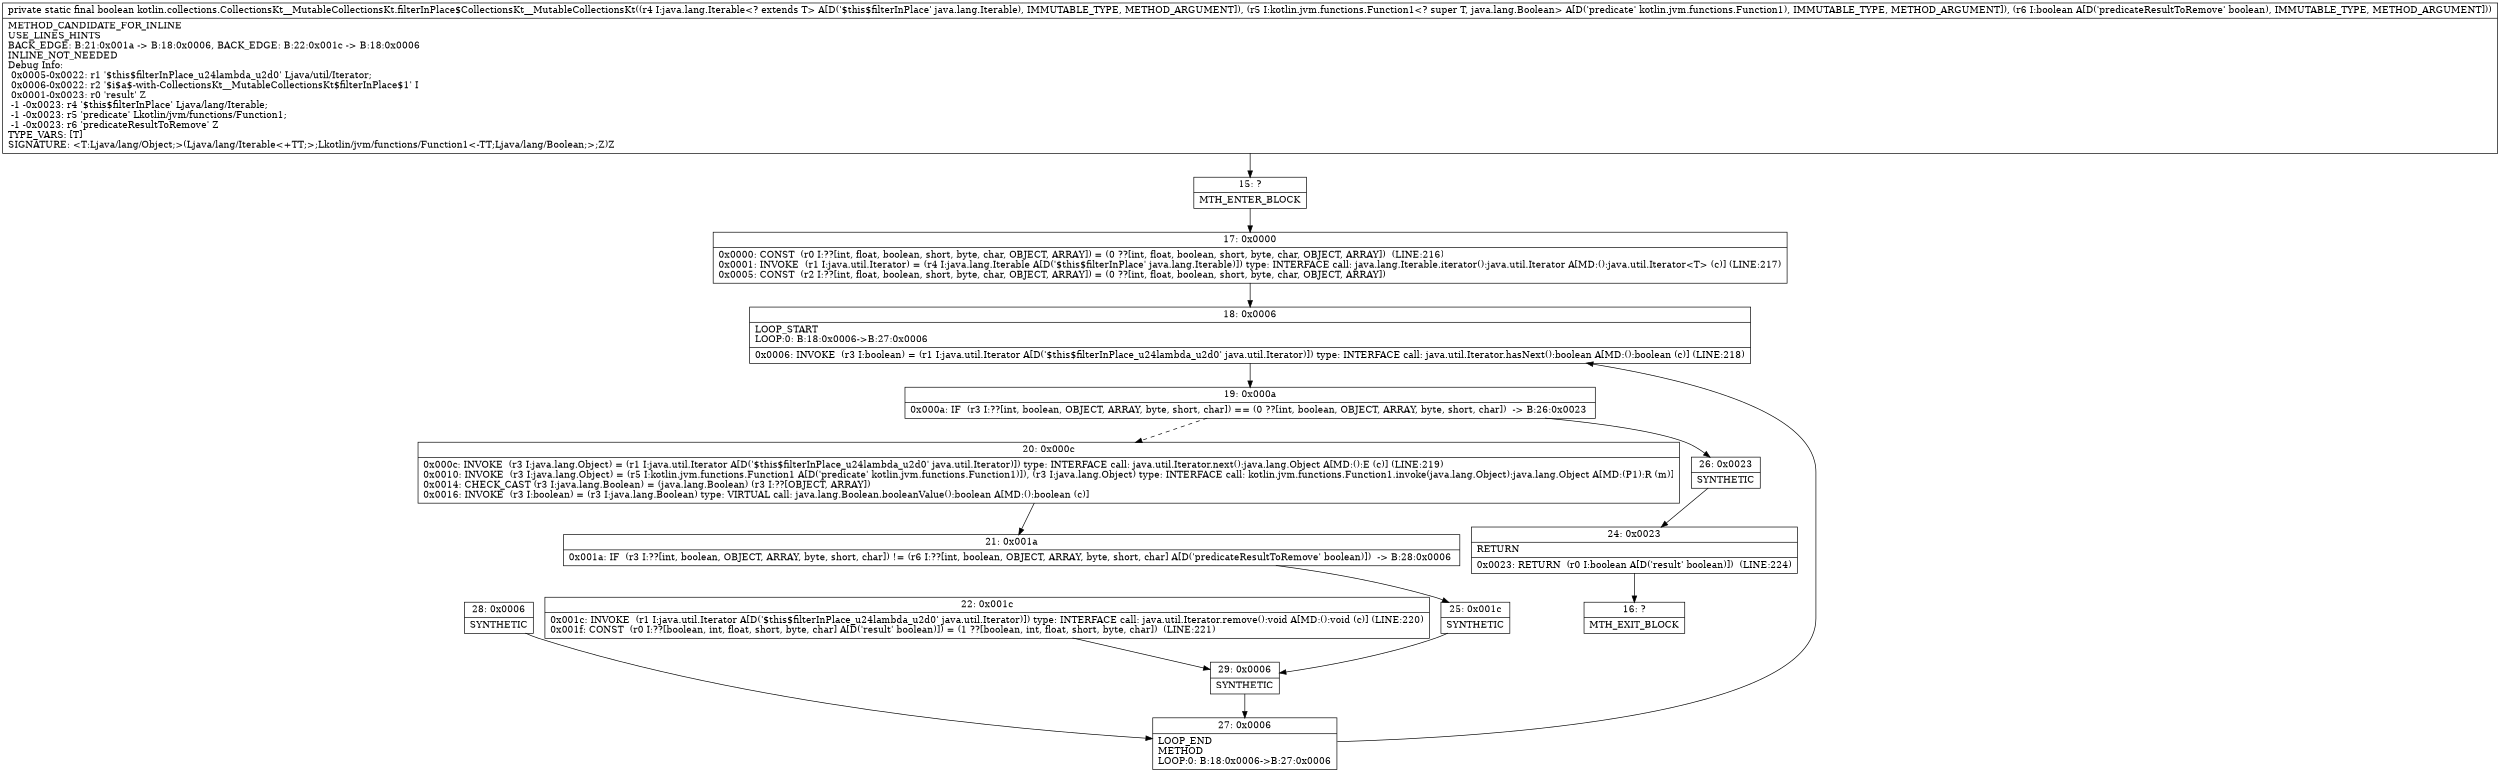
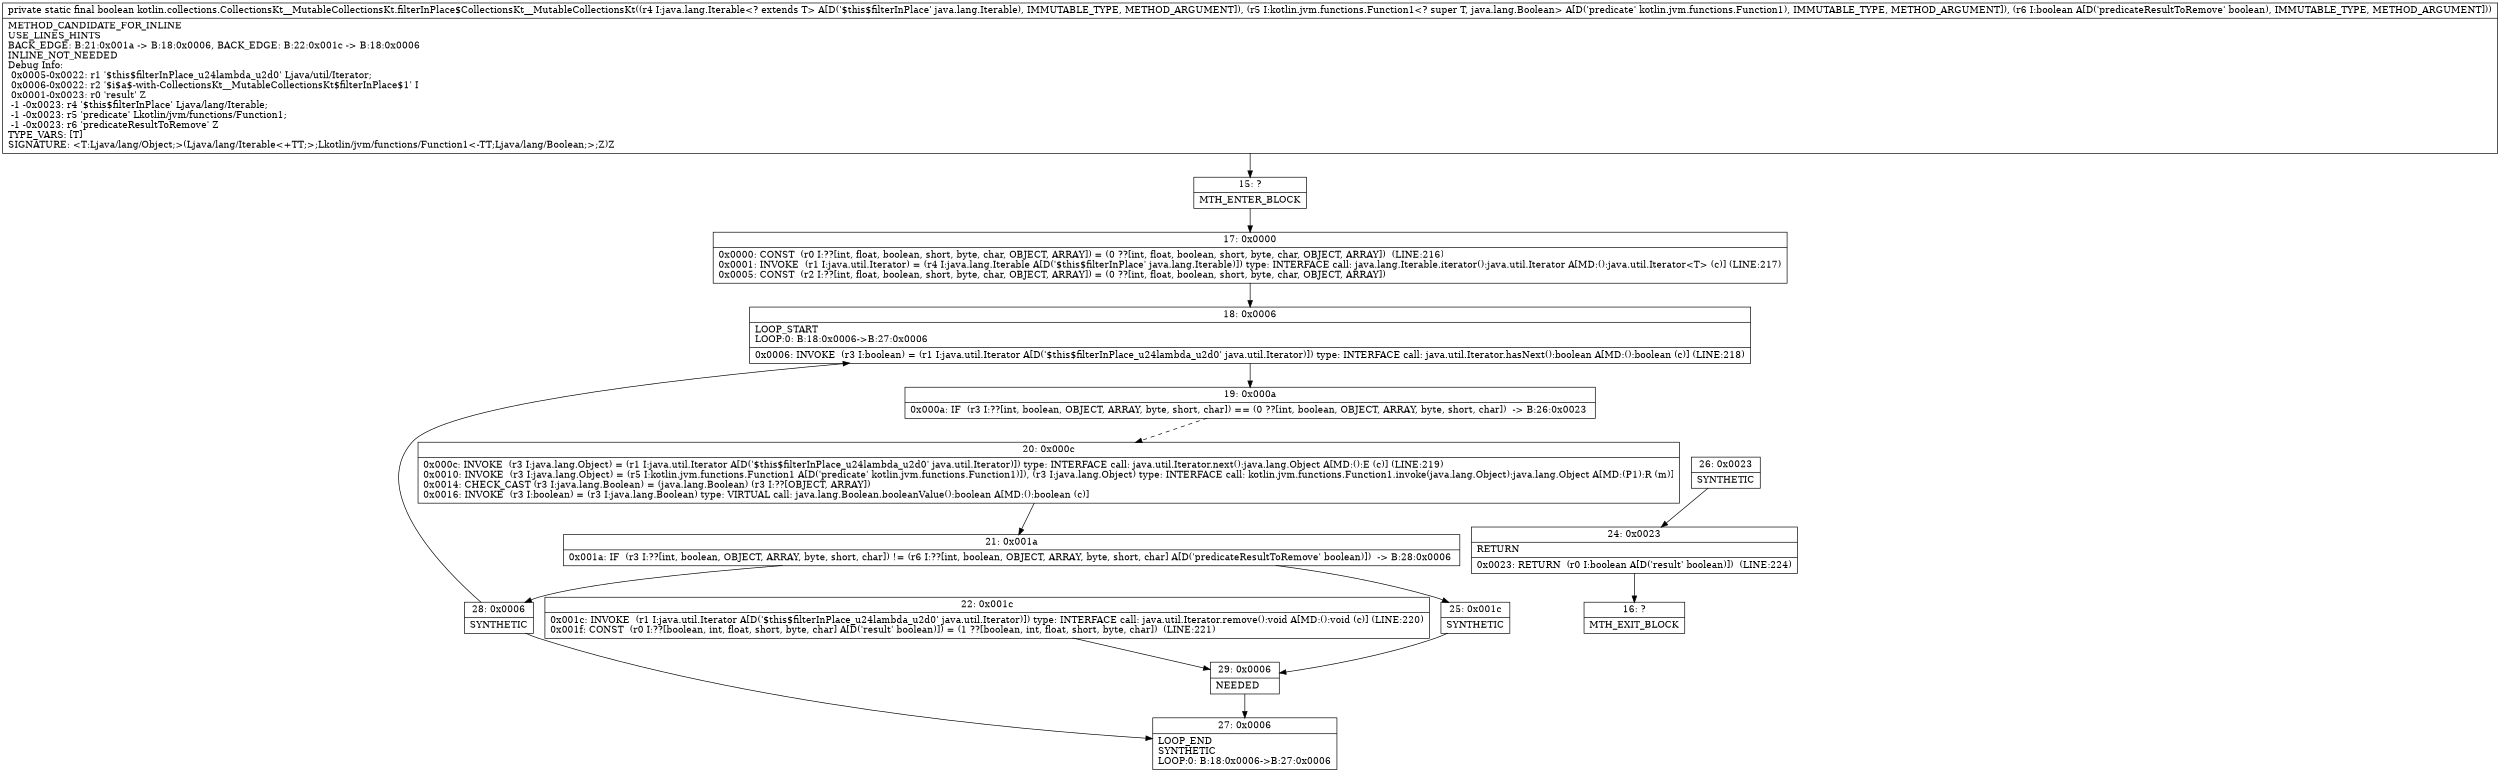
  digraph {
    node [shape=record]
    n1 [label="{15\:\ ?|MTH_ENTER_BLOCK\l}"]
    n2 [label="{17\:\ 0x0000|0x0000: CONST  (r0 I:??[int, float, boolean, short, byte, char, OBJECT, ARRAY]) = (0 ??[int, float, boolean, short, byte, char, OBJECT, ARRAY])  (LINE:216)\l0x0001: INVOKE  (r1 I:java.util.Iterator) = (r4 I:java.lang.Iterable A[D('$this$filterInPlace' java.lang.Iterable)]) type: INTERFACE call: java.lang.Iterable.iterator():java.util.Iterator A[MD:():java.util.Iterator\<T\> (c)] (LINE:217)\l0x0005: CONST  (r2 I:??[int, float, boolean, short, byte, char, OBJECT, ARRAY]) = (0 ??[int, float, boolean, short, byte, char, OBJECT, ARRAY]) \l}"]
    n3 [label="{18\:\ 0x0006|LOOP_START\lLOOP:0: B:18:0x0006\-\>B:27:0x0006\l|0x0006: INVOKE  (r3 I:boolean) = (r1 I:java.util.Iterator A[D('$this$filterInPlace_u24lambda_u2d0' java.util.Iterator)]) type: INTERFACE call: java.util.Iterator.hasNext():boolean A[MD:():boolean (c)] (LINE:218)\l}"]
    n4 [label="{19\:\ 0x000a|0x000a: IF  (r3 I:??[int, boolean, OBJECT, ARRAY, byte, short, char]) == (0 ??[int, boolean, OBJECT, ARRAY, byte, short, char])  \-\> B:26:0x0023 \l}"]
    n5 [label="{20\:\ 0x000c|0x000c: INVOKE  (r3 I:java.lang.Object) = (r1 I:java.util.Iterator A[D('$this$filterInPlace_u24lambda_u2d0' java.util.Iterator)]) type: INTERFACE call: java.util.Iterator.next():java.lang.Object A[MD:():E (c)] (LINE:219)\l0x0010: INVOKE  (r3 I:java.lang.Object) = (r5 I:kotlin.jvm.functions.Function1 A[D('predicate' kotlin.jvm.functions.Function1)]), (r3 I:java.lang.Object) type: INTERFACE call: kotlin.jvm.functions.Function1.invoke(java.lang.Object):java.lang.Object A[MD:(P1):R (m)]\l0x0014: CHECK_CAST (r3 I:java.lang.Boolean) = (java.lang.Boolean) (r3 I:??[OBJECT, ARRAY]) \l0x0016: INVOKE  (r3 I:boolean) = (r3 I:java.lang.Boolean) type: VIRTUAL call: java.lang.Boolean.booleanValue():boolean A[MD:():boolean (c)]\l}"]
    n6 [label="{26\:\ 0x0023|SYNTHETIC\l}"]
    n7 [label="{21\:\ 0x001a|0x001a: IF  (r3 I:??[int, boolean, OBJECT, ARRAY, byte, short, char]) != (r6 I:??[int, boolean, OBJECT, ARRAY, byte, short, char] A[D('predicateResultToRemove' boolean)])  \-\> B:28:0x0006 \l}"]
    n8 [label="{24\:\ 0x0023|RETURN\l|0x0023: RETURN  (r0 I:boolean A[D('result' boolean)])  (LINE:224)\l}"]
    n9 [label="{25\:\ 0x001c|SYNTHETIC\l}"]
    n10 [label="{28\:\ 0x0006|SYNTHETIC\l}"]
-   n11 [label="{29\:\ 0x0006|SYNTHETIC\l}"]
-   n12 [label="{27\:\ 0x0006|LOOP_END\lMETHOD\lLOOP:0: B:18:0x0006\-\>B:27:0x0006\l}"]
+   n11 [label="{29\:\ 0x0006|NEEDED\l}"]
+   n12 [label="{27\:\ 0x0006|LOOP_END\lSYNTHETIC\lLOOP:0: B:18:0x0006\-\>B:27:0x0006\l}"]
    n13 [label="{22\:\ 0x001c|0x001c: INVOKE  (r1 I:java.util.Iterator A[D('$this$filterInPlace_u24lambda_u2d0' java.util.Iterator)]) type: INTERFACE call: java.util.Iterator.remove():void A[MD:():void (c)] (LINE:220)\l0x001f: CONST  (r0 I:??[boolean, int, float, short, byte, char] A[D('result' boolean)]) = (1 ??[boolean, int, float, short, byte, char])  (LINE:221)\l}"]
    n14 [label="{16\:\ ?|MTH_EXIT_BLOCK\l}"]
    n15 [label="{private static final boolean kotlin.collections.CollectionsKt__MutableCollectionsKt.filterInPlace$CollectionsKt__MutableCollectionsKt((r4 I:java.lang.Iterable\<? extends T\> A[D('$this$filterInPlace' java.lang.Iterable), IMMUTABLE_TYPE, METHOD_ARGUMENT]), (r5 I:kotlin.jvm.functions.Function1\<? super T, java.lang.Boolean\> A[D('predicate' kotlin.jvm.functions.Function1), IMMUTABLE_TYPE, METHOD_ARGUMENT]), (r6 I:boolean A[D('predicateResultToRemove' boolean), IMMUTABLE_TYPE, METHOD_ARGUMENT]))  | METHOD_CANDIDATE_FOR_INLINE\lUSE_LINES_HINTS\lBACK_EDGE: B:21:0x001a \-\> B:18:0x0006, BACK_EDGE: B:22:0x001c \-\> B:18:0x0006\lINLINE_NOT_NEEDED\lDebug Info:\l  0x0005\-0x0022: r1 '$this$filterInPlace_u24lambda_u2d0' Ljava\/util\/Iterator;\l  0x0006\-0x0022: r2 '$i$a$\-with\-CollectionsKt__MutableCollectionsKt$filterInPlace$1' I\l  0x0001\-0x0023: r0 'result' Z\l  \-1 \-0x0023: r4 '$this$filterInPlace' Ljava\/lang\/Iterable;\l  \-1 \-0x0023: r5 'predicate' Lkotlin\/jvm\/functions\/Function1;\l  \-1 \-0x0023: r6 'predicateResultToRemove' Z\lTYPE_VARS: [T]\lSIGNATURE: \<T:Ljava\/lang\/Object;\>(Ljava\/lang\/Iterable\<+TT;\>;Lkotlin\/jvm\/functions\/Function1\<\-TT;Ljava\/lang\/Boolean;\>;Z)Z\l}"]
    n1 -> n2
    n2 -> n3
    n3 -> n4
    n4 -> n5 [style=dashed]
-   n4 -> n6
    n5 -> n7
    n6 -> n8
    n7 -> n9 [style=solid]
+   n7 -> n10
    n8 -> n14
    n9 -> n11
    n10 -> n12
    n11 -> n12
-   n12 -> n3
+   n10 -> n3
    n13 -> n11
    n15 -> n1
  }
